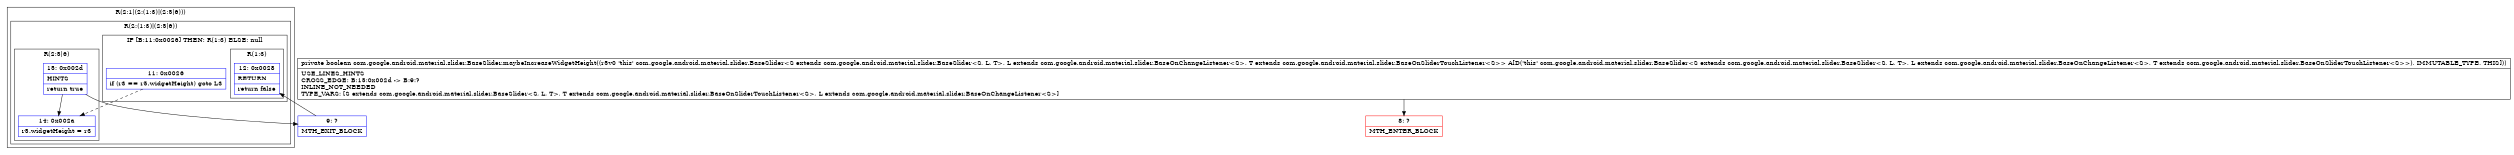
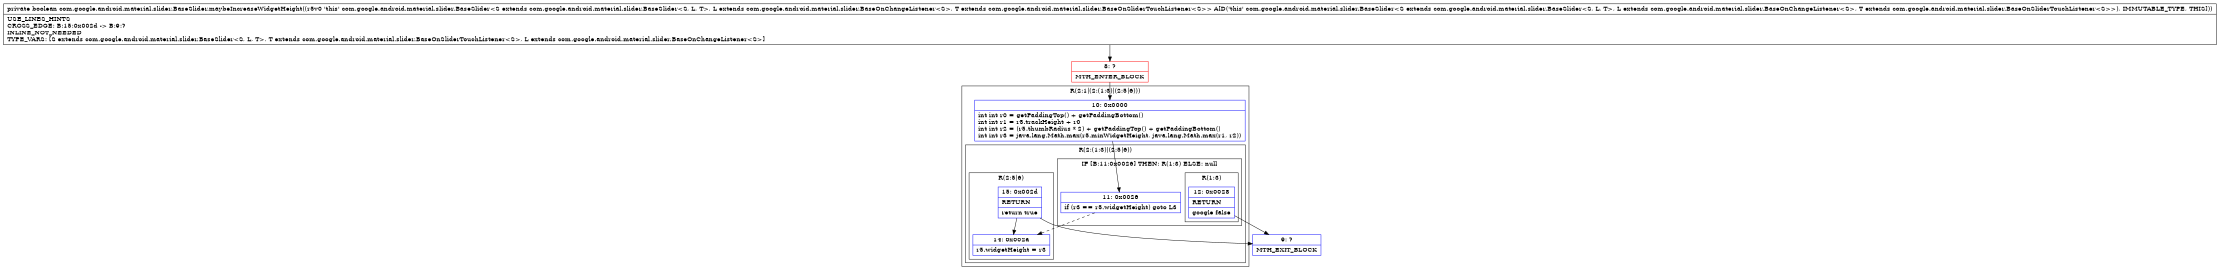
  digraph {
    node [color=blue shape=record]
-   n1 [label="{12\:\ 0x0028|RETURN\l|return false\l}"]
+   n1 [label="{12\:\ 0x0028|RETURN\l|google false\l}"]
    n2 [label="{11\:\ 0x0026|if (r3 == r5.widgetHeight) goto L3\l}"]
    n3 [label="{14\:\ 0x002a|r5.widgetHeight = r3\l}"]
-   n4 [label="{15\:\ 0x002d|HINTS\l|return true\l}"]
+   n4 [label="{15\:\ 0x002d|RETURN\l|return true\l}"]
+   n5 [label="{10\:\ 0x0000|int int r0 = getPaddingTop() + getPaddingBottom()\lint int r1 = r5.trackHeight + r0\lint int r2 = (r5.thumbRadius * 2) + getPaddingTop() + getPaddingBottom()\lint int r3 = java.lang.Math.max(r5.minWidgetHeight, java.lang.Math.max(r1, r2))\l}"]
    n6 [label="{9\:\ ?|MTH_EXIT_BLOCK\l}"]
    n7 [color=red label="{8\:\ ?|MTH_ENTER_BLOCK\l}"]
    n8 [label="{private boolean com.google.android.material.slider.BaseSlider.maybeIncreaseWidgetHeight((r5v0 'this' com.google.android.material.slider.BaseSlider\<S extends com.google.android.material.slider.BaseSlider\<S, L, T\>, L extends com.google.android.material.slider.BaseOnChangeListener\<S\>, T extends com.google.android.material.slider.BaseOnSliderTouchListener\<S\>\> A[D('this' com.google.android.material.slider.BaseSlider\<S extends com.google.android.material.slider.BaseSlider\<S, L, T\>, L extends com.google.android.material.slider.BaseOnChangeListener\<S\>, T extends com.google.android.material.slider.BaseOnSliderTouchListener\<S\>\>), IMMUTABLE_TYPE, THIS]))  | USE_LINES_HINTS\lCROSS_EDGE: B:15:0x002d \-\> B:9:?\lINLINE_NOT_NEEDED\lTYPE_VARS: [S extends com.google.android.material.slider.BaseSlider\<S, L, T\>, T extends com.google.android.material.slider.BaseOnSliderTouchListener\<S\>, L extends com.google.android.material.slider.BaseOnChangeListener\<S\>]\l}" color=""]
    subgraph cluster_1 {
      label="R(2:1|(2:(1:3)|(2:5|6)))"
+     n5
      subgraph cluster_2 {
        label="R(2:(1:3)|(2:5|6))"
        subgraph cluster_3 {
          label="IF [B:11:0x0026] THEN: R(1:3) ELSE: null"
          n2
          subgraph cluster_4 {
            label="R(1:3)"
            n1
          }
        }
        subgraph cluster_5 {
          label="R(2:5|6)"
          n3
          n4
        }
      }
    }
-   n6 -> n1
+   n1 -> n6
    n2 -> n3 [style=dashed]
    n4 -> n3
    n4 -> n6
+   n5 -> n2
+   n7 -> n5
    n8 -> n7
  }
